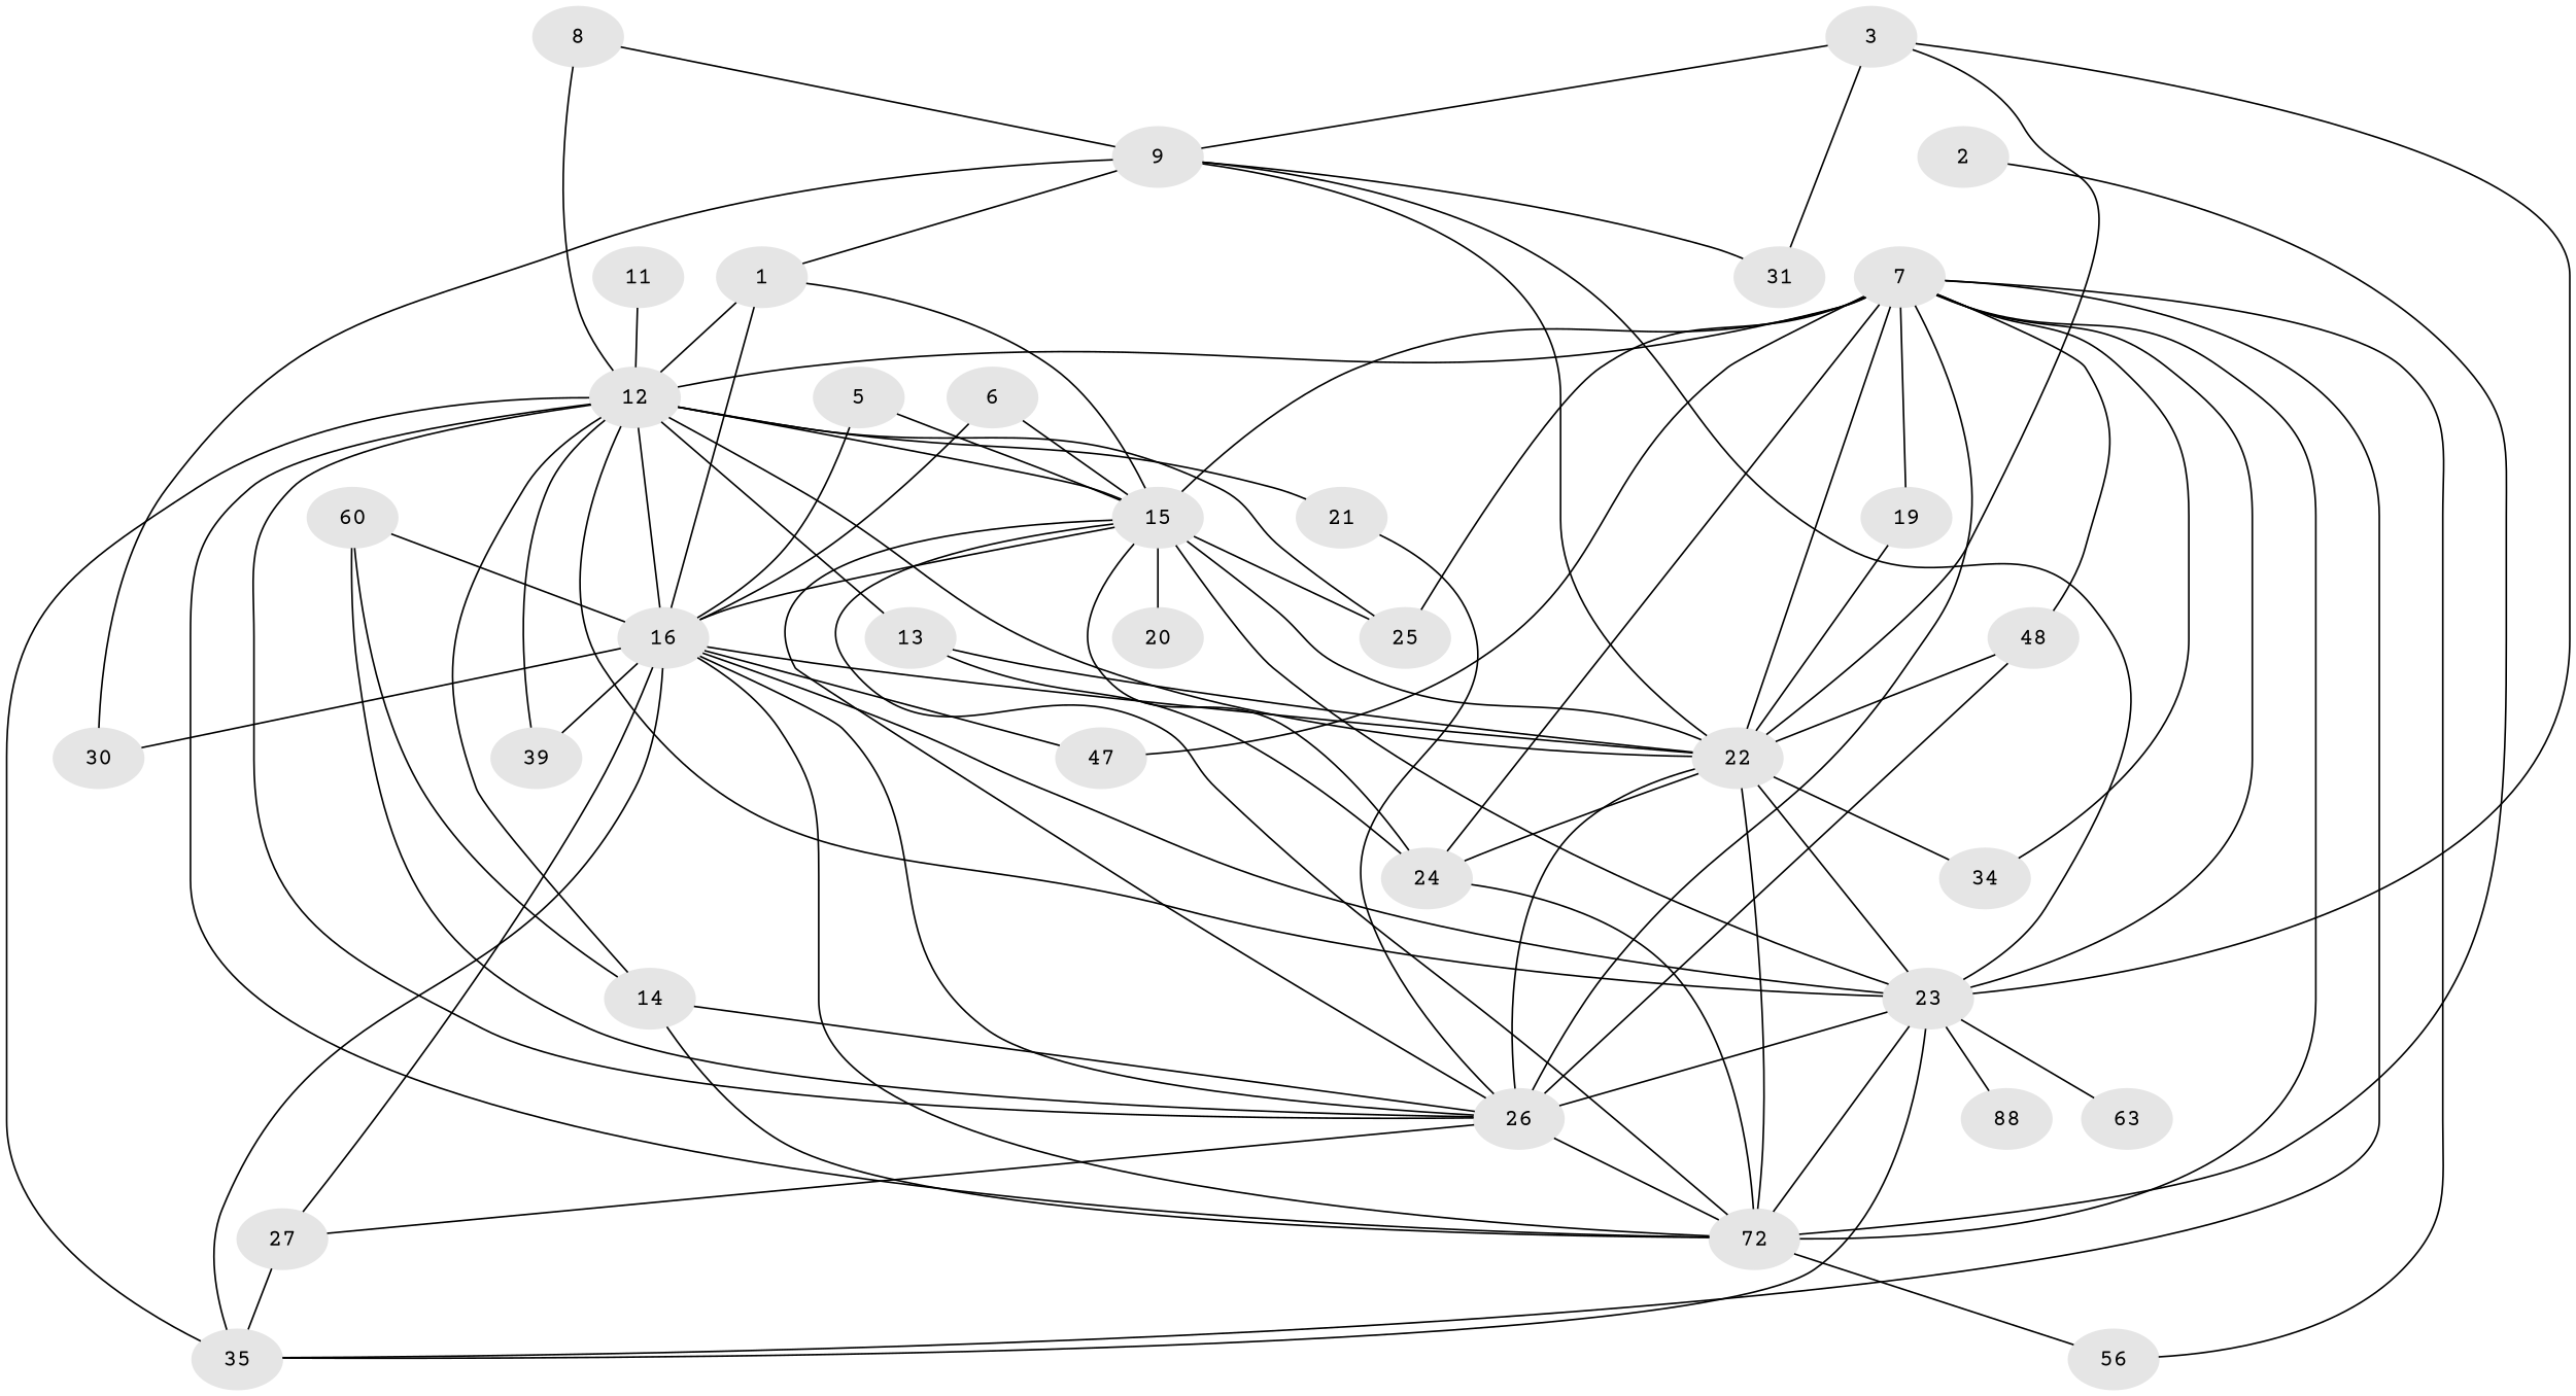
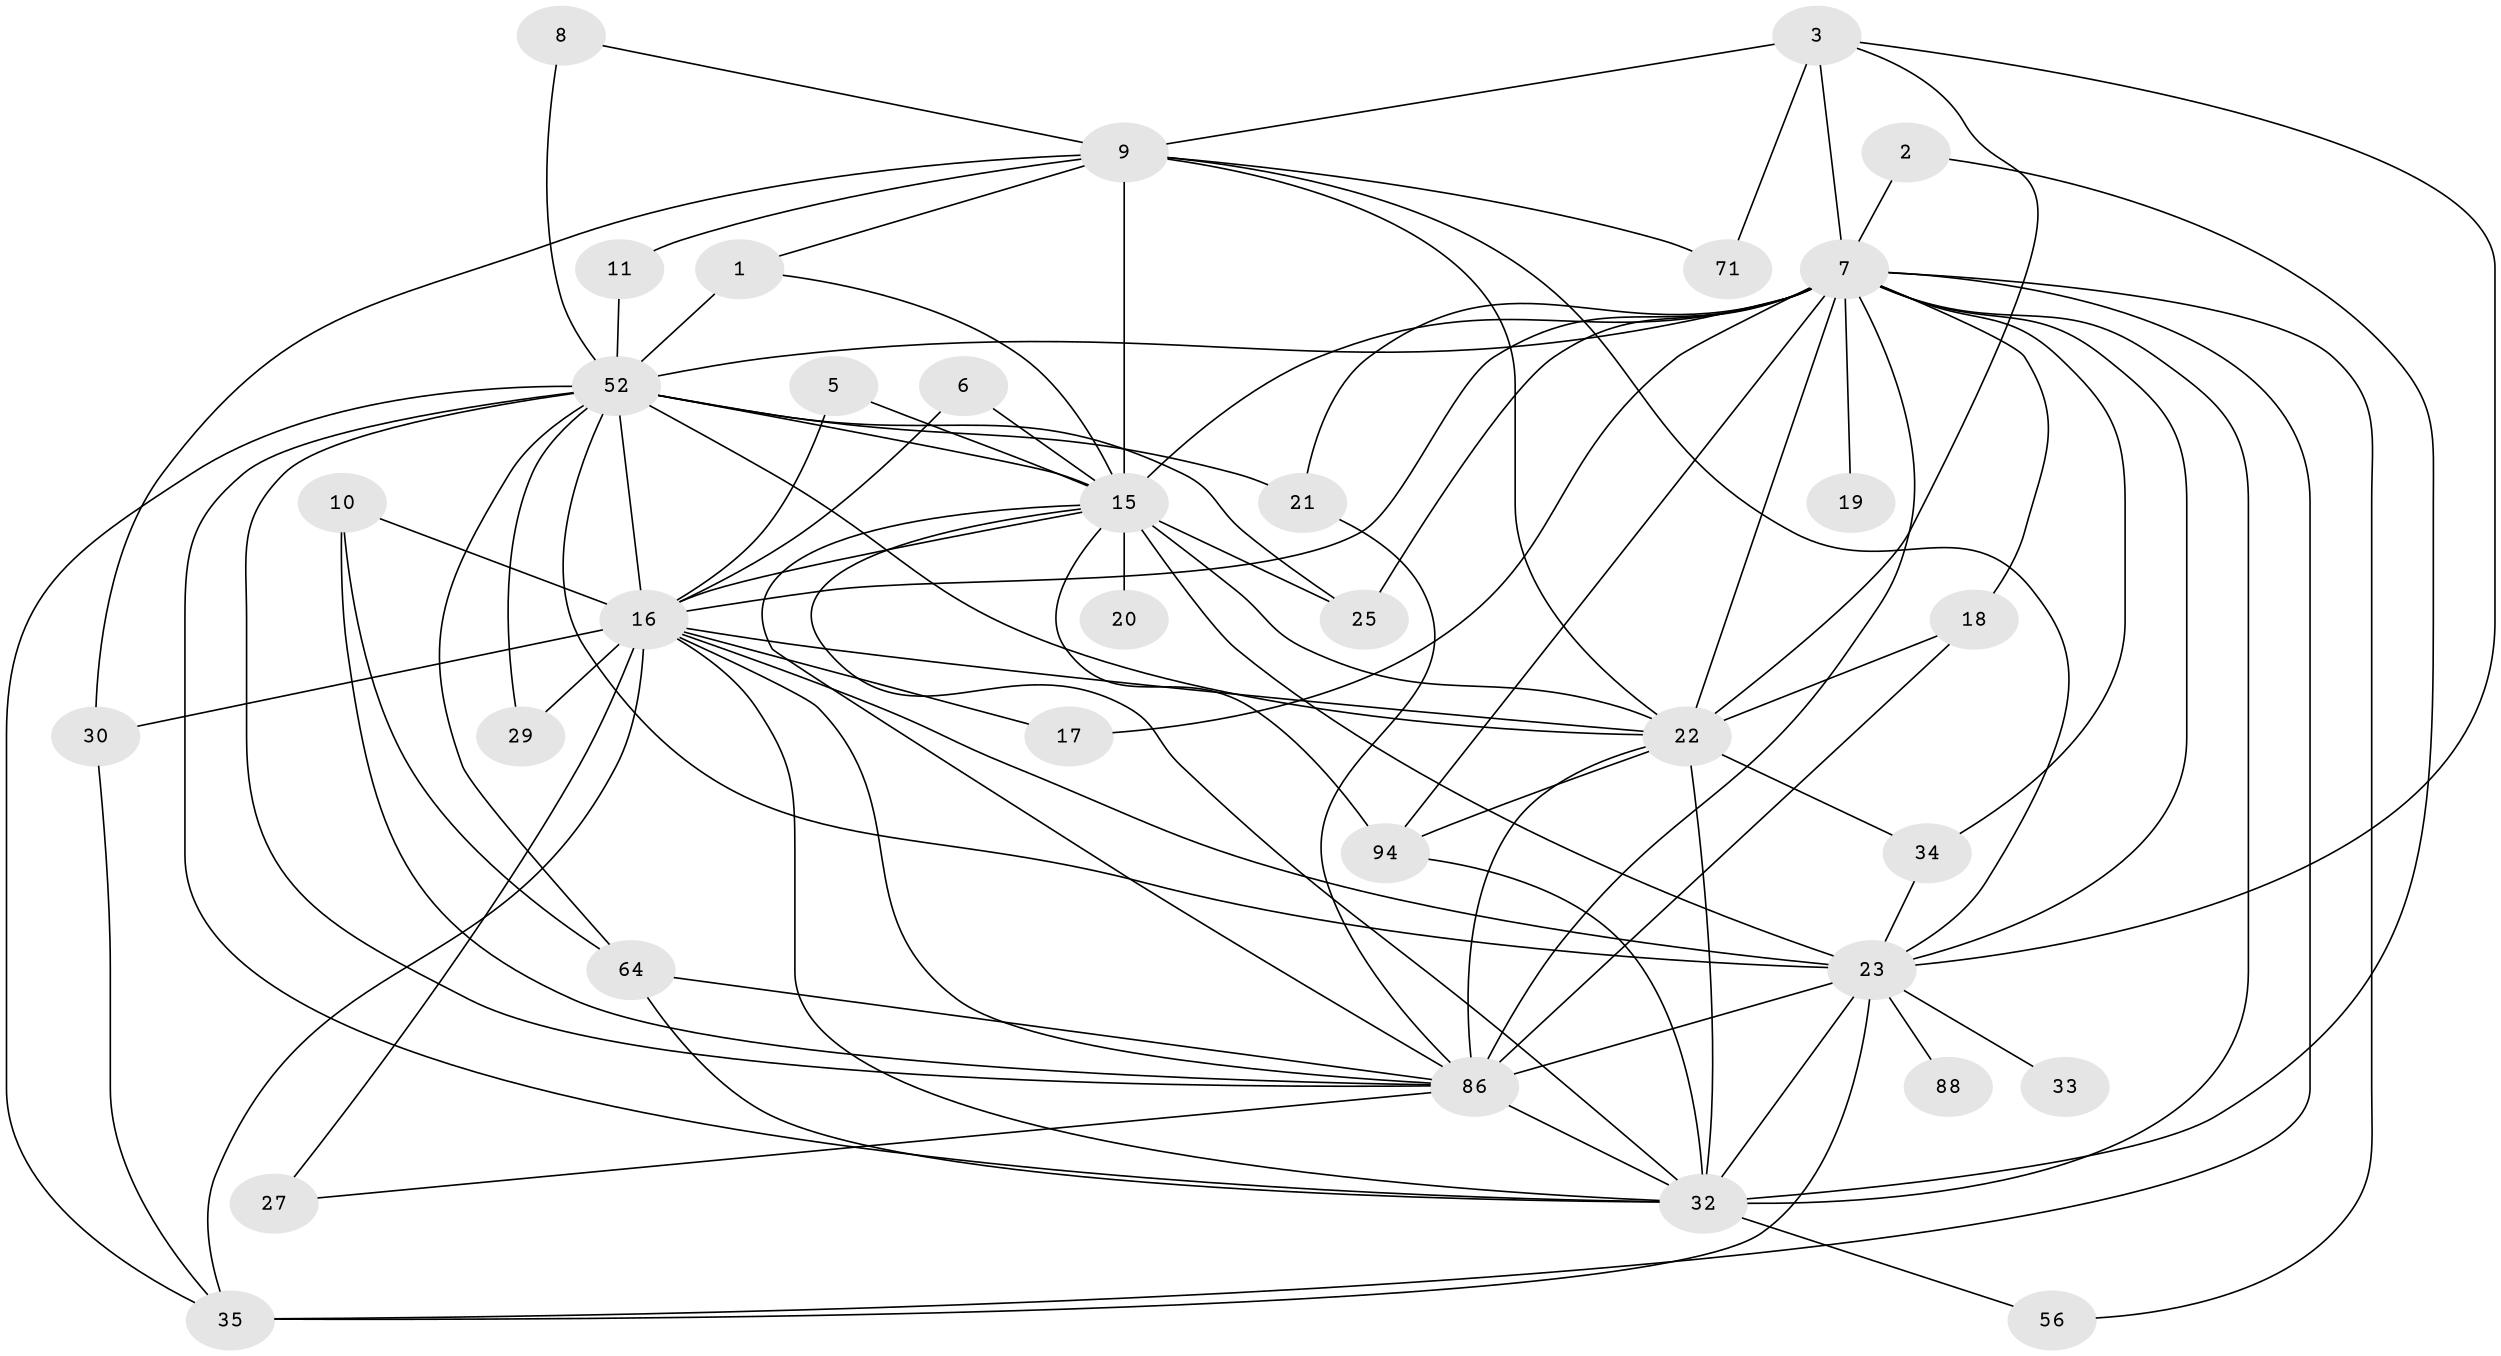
  graph {
    fontname="Courier Prime"
    node [color=gray90 fontname="Courier Prime" style=filled]
    edge [fontname="Courier Prime" weight=1.0]
    1
-   12
+   12 [label=52]
    15
-   32 [label=72]
+   32
    22
    23
    16
-   26
+   26 [label=86]
    21
    25
    35
-   14
-   13
-   29 [label=39]
-   24
+   14 [label=64]
+   29
+   24 [label=94]
    20
    2
    7
-   17 [label=47]
-   18 [label=48]
+   17
+   18
    19
    34
    n23 [label=56]
    3
    9
-   31
+   31 [label=71]
    11
    30
    n29 [label=88]
-   33 [label=63]
+   33
    27
    5
    6
    8
-   10 [label=60]
+   10
    1 -- 12
    1 -- 15
    12 -- 15
    12 -- 32
    12 -- 22
    12 -- 23
    12 -- 16
    12 -- 26 [weight=3.0]
    12 -- 21
    12 -- 25
    12 -- 35
    12 -- 14
-   12 -- 13
    12 -- 29
    15 -- 32
    15 -- 22
    15 -- 23 [weight=2.0]
    15 -- 16
    15 -- 26 [weight=2.0]
    15 -- 25
    15 -- 24
    15 -- 20
    32 -- n23
    22 -- 32
-   22 -- 23
+   34 -- 23
    22 -- 26 [weight=3.0]
    22 -- 24
    22 -- 34
    23 -- 32 [weight=3.0]
    23 -- 26 [weight=3.0]
    23 -- 35
    23 -- n29 [weight=2.0]
    23 -- 33
    16 -- 32
    16 -- 22
    16 -- 23 [weight=2.0]
    16 -- 26 [weight=2.0]
    16 -- 35
    16 -- 29
    16 -- 17
    16 -- 30
    16 -- 27
    26 -- 32 [weight=2.0]
    26 -- 27
    21 -- 26
    14 -- 32
    14 -- 26
-   13 -- 22
-   13 -- 24
    24 -- 32 [weight=2.0]
    2 -- 32
+   2 -- 7
    7 -- 12 [weight=2.0]
    7 -- 15 [weight=3.0]
    7 -- 32 [weight=2.0]
    7 -- 22 [weight=2.0]
    7 -- 23 [weight=2.0]
-   1 -- 16 [weight=3.0]
+   7 -- 16 [weight=3.0]
    7 -- 26 [weight=4.0]
+   7 -- 21
    7 -- 25
    7 -- 35
    7 -- 24
    7 -- 17
    7 -- 18
    7 -- 19
    7 -- 34
    7 -- n23
    18 -- 22
    18 -- 26
-   19 -- 22
    3 -- 22
    3 -- 23
+   3 -- 7
    3 -- 9
    3 -- 31
    9 -- 1
+   9 -- 15 [weight=2.0]
    9 -- 22
    9 -- 23
    9 -- 31
+   9 -- 11
    9 -- 30
    11 -- 12
-   27 -- 35
+   30 -- 35
    5 -- 15
    5 -- 16
    6 -- 15
    6 -- 16
    8 -- 12
    8 -- 9
    10 -- 16
    10 -- 26
    10 -- 14
  }
